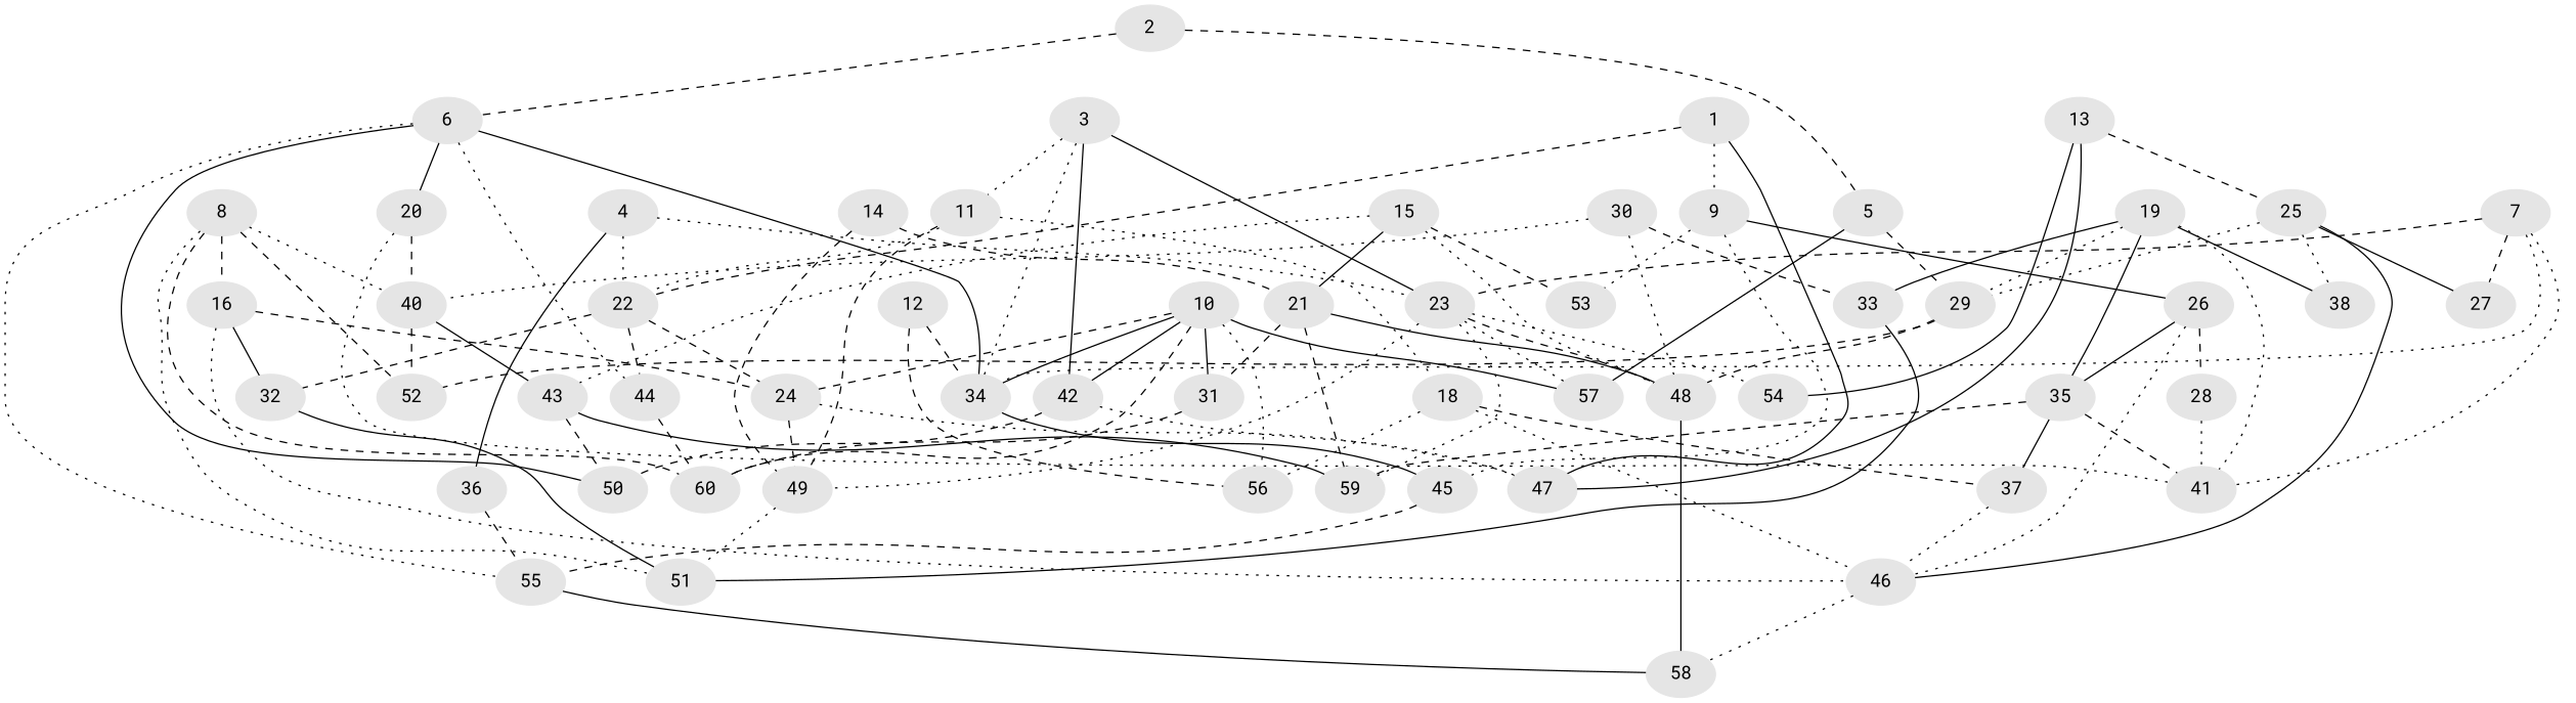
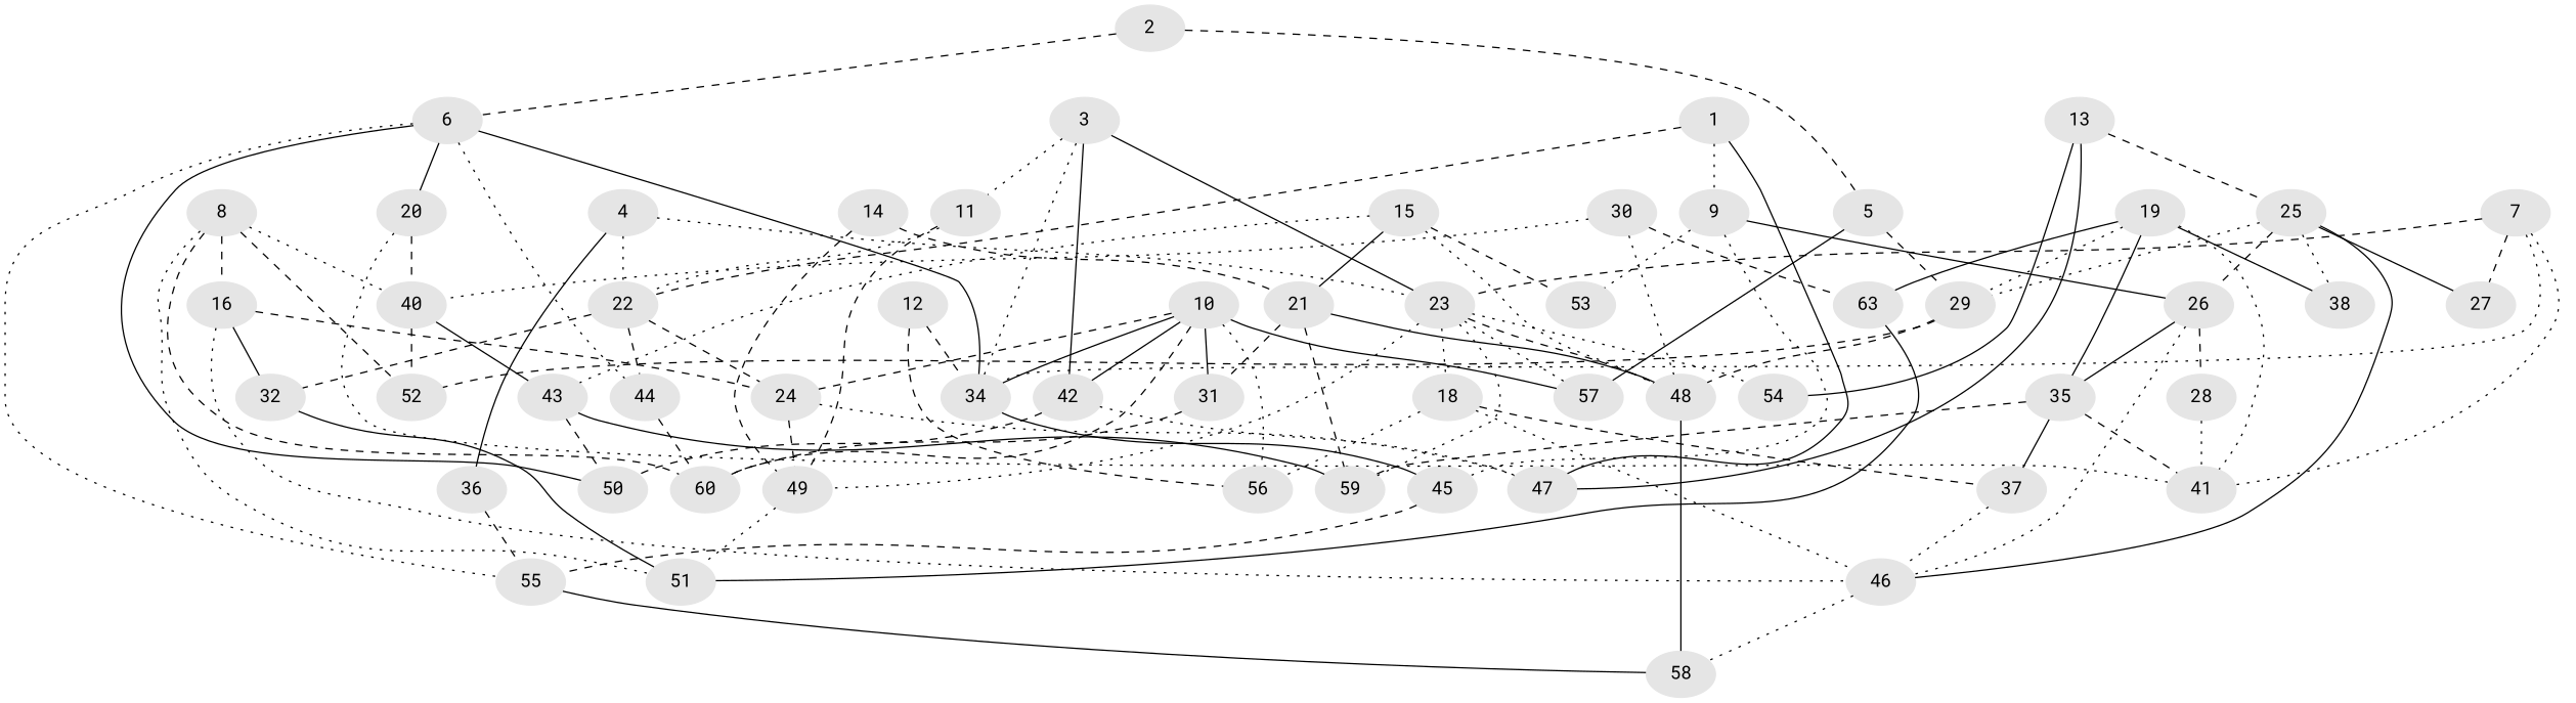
  graph {
    fontname="Roboto Mono"
    node [color=gray90 fontname="Roboto Mono" style=filled]
    edge [fontname="Roboto Mono" style=dashed]
    1
    9
    22
    47
    26
    45
    53
    44
    24
    32
    2
    5
    6
    29
    57
    34
    20
    50
    55
    3
    11
    23
    42
    18
    49
    54
    48
    59
    4
    36
    52
    41
    40
    60
    58
    7
    27
    8
    16
    51
    46
    43
    35
    28
    10
    31
    56
    37
    12
    13
    25
    38
    14
    21
    15
    19
-   33
+   33 [label=63]
    30
    1 -- 9 [style=dotted]
    1 -- 22
    1 -- 47 [style=solid]
    9 -- 26 [style=solid]
    9 -- 45 [style=dotted]
    9 -- 53 [style=dotted]
    22 -- 44
    22 -- 24
    22 -- 32
    26 -- 46 [style=dotted]
    26 -- 35 [style=solid]
    26 -- 28
    45 -- 55
    44 -- 60
    24 -- 47 [style=dotted]
    24 -- 49
    32 -- 51 [style=solid]
    2 -- 5
    2 -- 6
    5 -- 29
    5 -- 57 [style=solid]
    6 -- 44 [style=dotted]
    6 -- 34 [style=solid]
    6 -- 20 [style=solid]
    6 -- 50 [style=solid]
    6 -- 55 [style=dotted]
    29 -- 48
    29 -- 52
    34 -- 45 [style=solid]
    20 -- 41 [style=dotted]
    20 -- 40
    55 -- 58 [style=solid]
    3 -- 34 [style=dotted]
    3 -- 11 [style=dotted]
    3 -- 23 [style=solid]
    3 -- 42 [style=solid]
    11 -- 22 [style=dotted]
-   11 -- 18 [style=dotted]
+   23 -- 18 [style=dotted]
    11 -- 49
    23 -- 57 [style=dotted]
    23 -- 49 [style=dotted]
    23 -- 54 [style=dotted]
    23 -- 48
    23 -- 59 [style=dotted]
    42 -- 47 [style=dotted]
    42 -- 50
    18 -- 46 [style=dotted]
    18 -- 56 [style=dotted]
    18 -- 37
    49 -- 51 [style=dotted]
    48 -- 58 [style=solid]
    4 -- 22 [style=dotted]
    4 -- 23 [style=dotted]
    4 -- 36 [style=solid]
    36 -- 55
    40 -- 52
    40 -- 43 [style=solid]
    7 -- 34 [style=dotted]
    7 -- 23
    7 -- 41 [style=dotted]
    7 -- 27
    8 -- 52
    8 -- 40 [style=dotted]
    8 -- 60
    8 -- 16
    8 -- 51 [style=dotted]
    16 -- 24
    16 -- 32 [style=solid]
    16 -- 46 [style=dotted]
    46 -- 58 [style=dotted]
    43 -- 50
    43 -- 59 [style=solid]
    35 -- 59
    35 -- 41
    35 -- 37 [style=solid]
    28 -- 41 [style=dotted]
    10 -- 24
    10 -- 57 [style=solid]
    10 -- 34 [style=solid]
    10 -- 42 [style=solid]
    10 -- 60
    10 -- 31 [style=solid]
    10 -- 56 [style=dotted]
    31 -- 60
    37 -- 46 [style=dotted]
    12 -- 34
    12 -- 56
    13 -- 47 [style=solid]
    13 -- 54 [style=solid]
    13 -- 25
+   25 -- 26
    25 -- 29 [style=dotted]
    25 -- 27 [style=solid]
    25 -- 46 [style=solid]
    25 -- 38 [style=dotted]
    14 -- 49
    14 -- 21
    21 -- 48 [style=solid]
    21 -- 59
    21 -- 31
    15 -- 53
    15 -- 48 [style=dotted]
    15 -- 43 [style=dotted]
    15 -- 21 [style=solid]
    19 -- 29 [style=dotted]
    19 -- 41 [style=dotted]
    19 -- 35 [style=solid]
    19 -- 38 [style=solid]
    19 -- 33 [style=solid]
    33 -- 51 [style=solid]
    30 -- 48 [style=dotted]
    30 -- 40 [style=dotted]
    30 -- 33
  }
